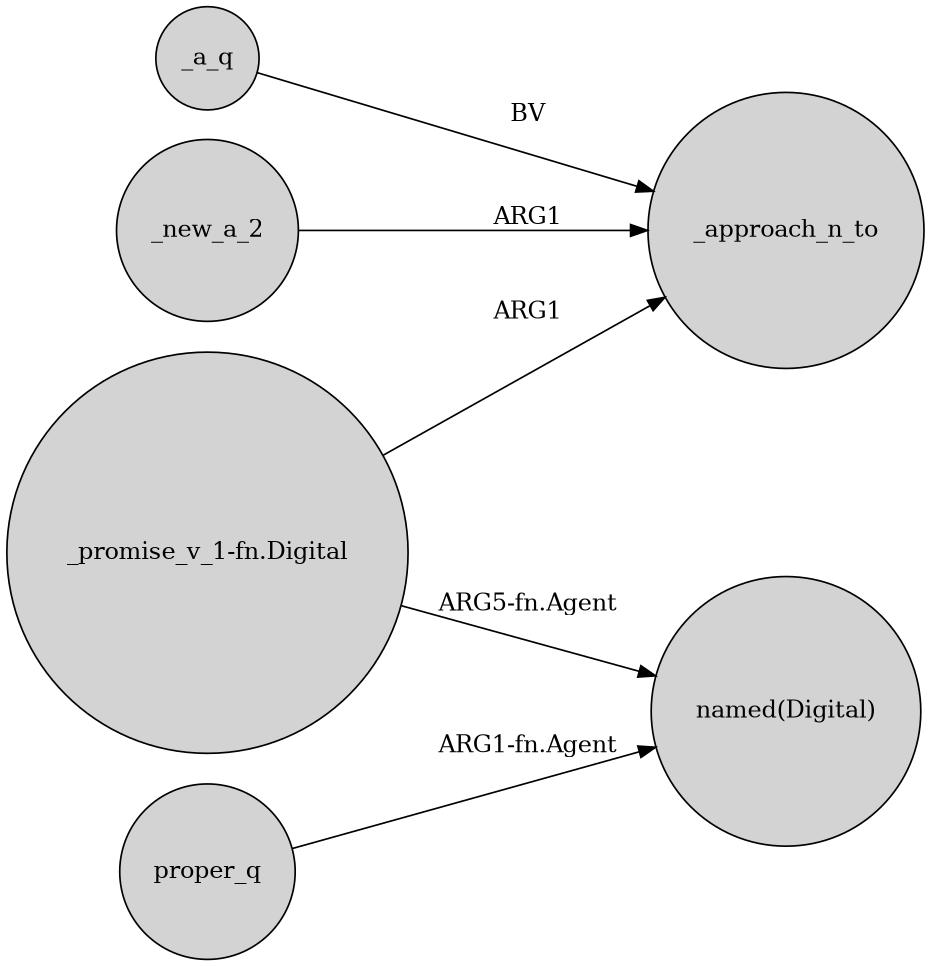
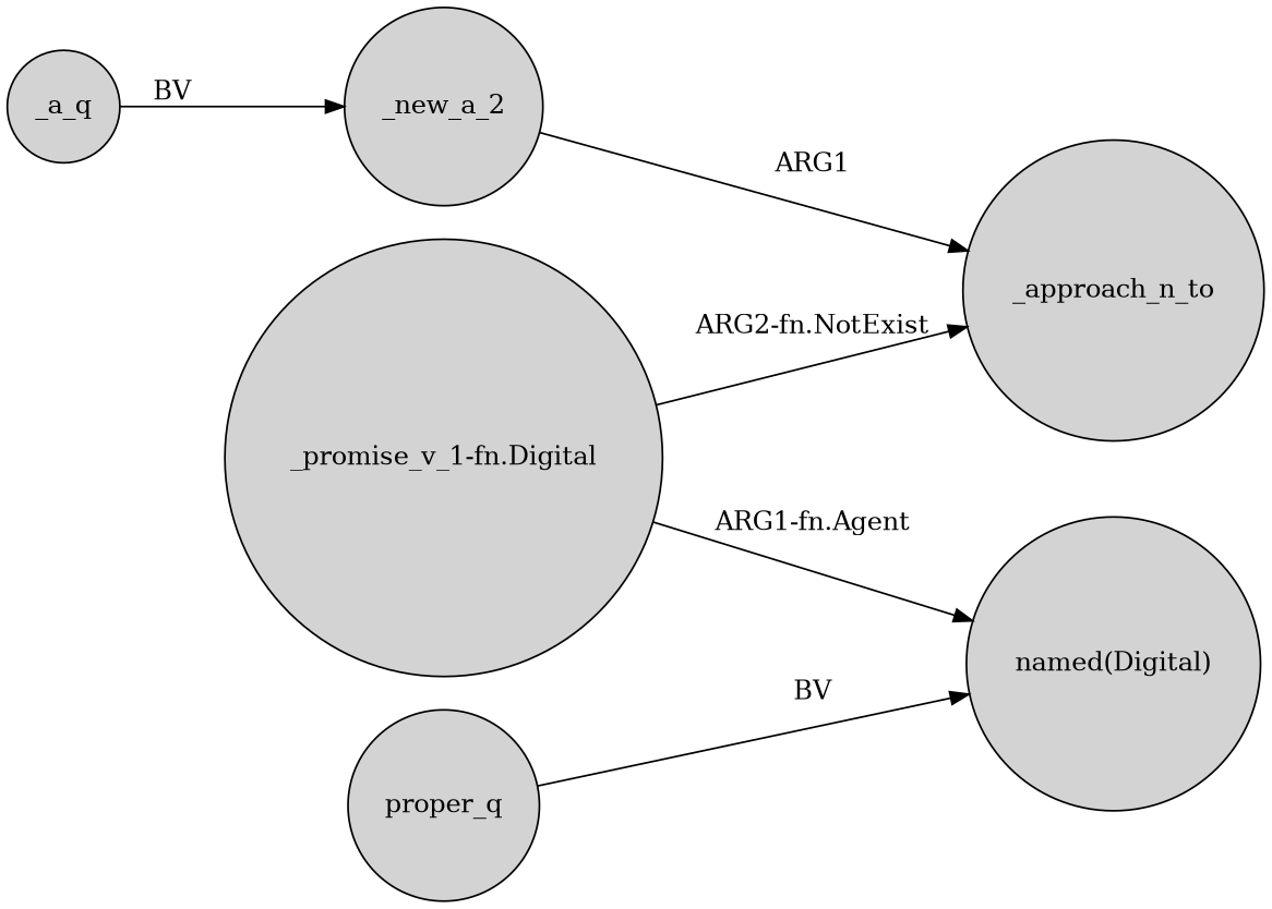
  digraph {
    rankdir=LR
    node [shape=circle style=filled]
    n1 [label=_new_a_2]
    _approach_n_to
    proper_q
    "named(Digital)"
    n5 [label="_promise_v_1-fn.Digital"]
    _a_q
    n1 -> _approach_n_to [label=ARG1]
-   proper_q -> "named(Digital)" [label="ARG1-fn.Agent"]
-   n5 -> _approach_n_to [label=ARG1]
-   n5 -> "named(Digital)" [label="ARG5-fn.Agent"]
-   _a_q -> _approach_n_to [label=BV]
+   proper_q -> "named(Digital)" [label=BV]
+   n5 -> _approach_n_to [label="ARG2-fn.NotExist"]
+   n5 -> "named(Digital)" [label="ARG1-fn.Agent"]
+   _a_q -> n1 [label=BV]
  }
